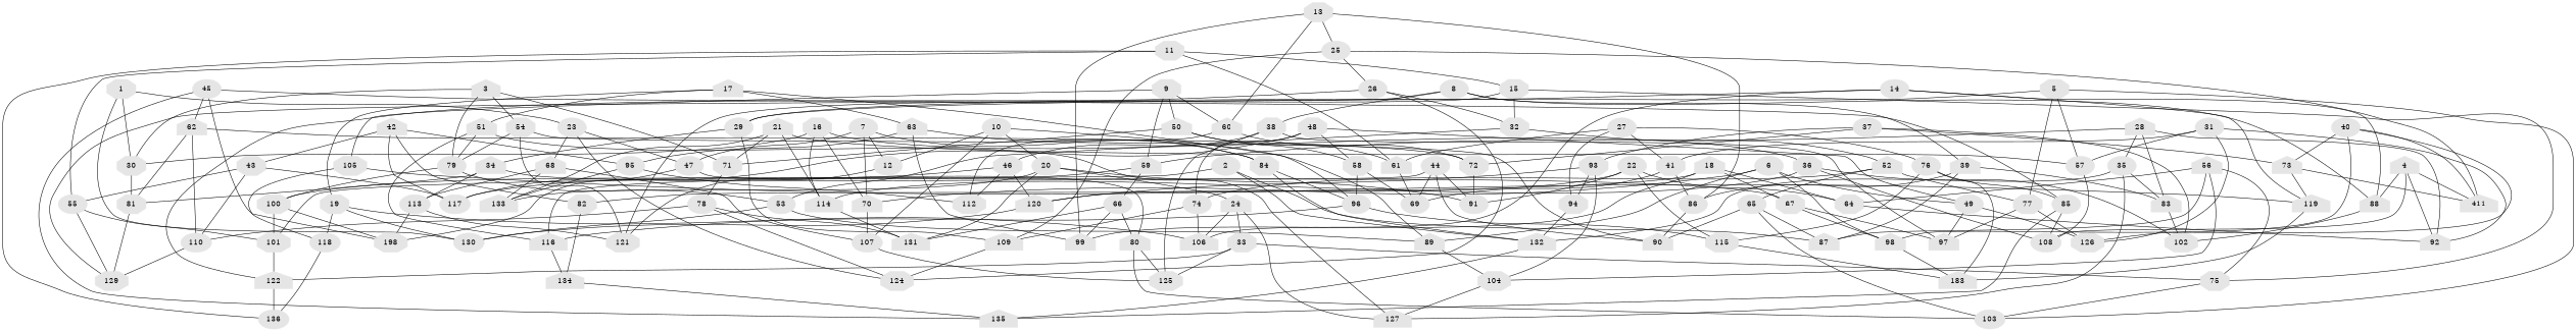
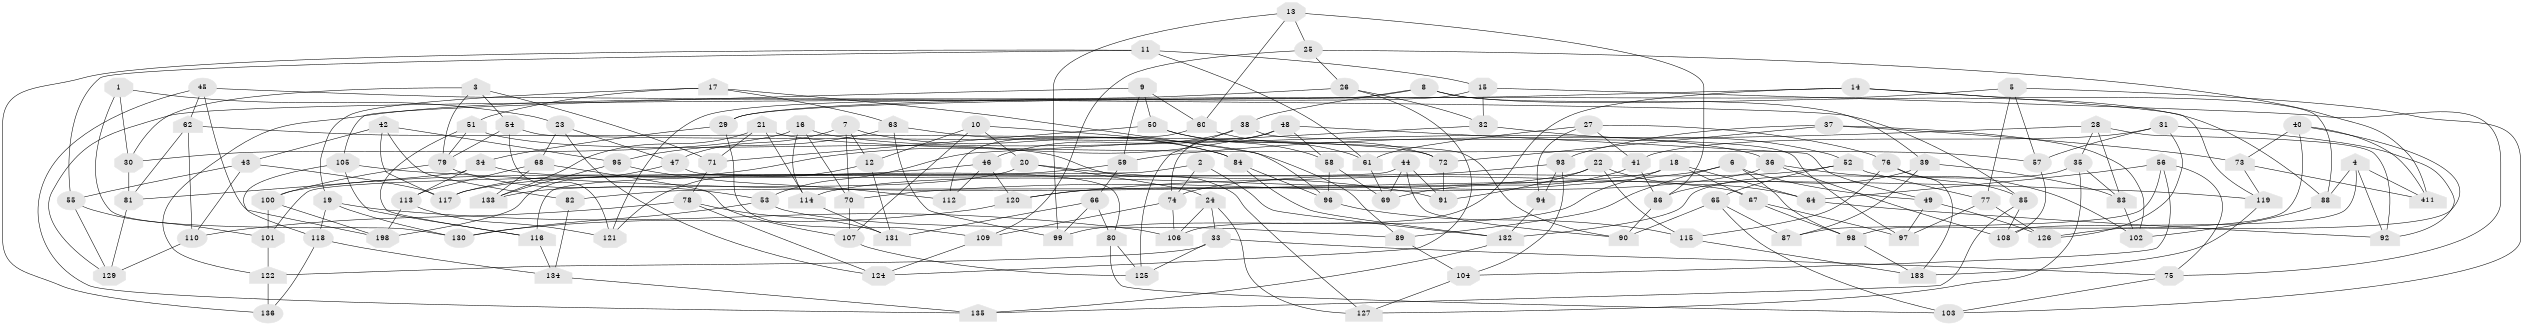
  graph {
    node [color=gray90 shape=house style=filled]
    1 [shape=octagon]
    23 [shape=ellipse]
    30 [shape=octagon]
    130 [shape=ellipse]
    47 [shape=ellipse]
    68
    124 [shape=octagon]
    81 [shape=octagon]
    53 [shape=ellipse]
    89
    2 [shape=ellipse]
    87
    101 [shape=octagon]
    132
    82 [shape=octagon]
    134
    122
    135
    3
    54 [shape=octagon]
    71 [shape=octagon]
    79 [shape=ellipse]
    121 [shape=octagon]
    90
    78 [shape=ellipse]
    100 [shape=octagon]
    4
    88
    92
    108 [shape=ellipse]
    n31 [label=411]
    102 [shape=octagon]
    5 [shape=octagon]
    29 [shape=ellipse]
    57 [shape=ellipse]
    77 [shape=octagon]
    103 [shape=ellipse]
    109
    34
    126 [shape=octagon]
    97
    6 [shape=ellipse]
    49 [shape=ellipse]
    70
    98
    107 [shape=ellipse]
    104 [shape=octagon]
    n48 [label=183]
    7 [shape=ellipse]
    12 [shape=ellipse]
    84 [shape=octagon]
    131
    n53 [label=198 shape=octagon]
    80
    96 [shape=ellipse]
    8 [shape=ellipse]
    38 [shape=octagon]
    39
    129 [shape=octagon]
    125 [shape=octagon]
    46 [shape=octagon]
    86 [shape=ellipse]
    83
    9 [shape=octagon]
    50
    59
    60
    105 [shape=octagon]
    61
    58 [shape=octagon]
    117 [shape=ellipse]
    66 [shape=ellipse]
    72 [shape=octagon]
    112 [shape=octagon]
    119
    118 [shape=ellipse]
    116
    10 [shape=ellipse]
    20 [shape=ellipse]
    24
    91 [shape=ellipse]
    133
    11 [shape=octagon]
    15 [shape=octagon]
    55 [shape=ellipse]
    136 [shape=ellipse]
    32 [shape=octagon]
    75 [shape=octagon]
    69 [shape=ellipse]
    13 [shape=octagon]
    25 [shape=ellipse]
    99
    26 [shape=ellipse]
    14 [shape=ellipse]
    106
    52
    16 [shape=octagon]
    36 [shape=octagon]
    114
    19 [shape=octagon]
    17
    51
    63
    127
    95 [shape=ellipse]
    115 [shape=octagon]
    18
    64 [shape=octagon]
    67 [shape=octagon]
    33 [shape=octagon]
    21
    22 [shape=ellipse]
    120
    113 [shape=ellipse]
    27 [shape=ellipse]
    41 [shape=octagon]
    76 [shape=ellipse]
    94 [shape=octagon]
    85 [shape=ellipse]
    28
    35 [shape=ellipse]
    31 [shape=ellipse]
    74 [shape=ellipse]
    65 [shape=ellipse]
    37 [shape=ellipse]
    73
    93 [shape=octagon]
    40 [shape=ellipse]
    42
    43 [shape=octagon]
    110 [shape=ellipse]
    44 [shape=ellipse]
    45 [shape=ellipse]
    62
    48 [shape=octagon]
    56
    1 -- 23
    1 -- 30
    1 -- 130
    23 -- 47
    23 -- 68
    23 -- 124
    30 -- 81
    47 -- n53
    47 -- 80
    68 -- 107
    68 -- 133
    68 -- 113
    81 -- 129
    53 -- 130
    53 -- 89
    89 -- 104
-   2 -- 87
+   2 -- 74
    2 -- 101
    2 -- 132
    101 -- 122
    132 -- 135
    82 -- 134
    134 -- 135
    122 -- 136
    3 -- 30
    3 -- 54
    3 -- 71
    3 -- 79
    54 -- 79
    54 -- 121
    54 -- 90
    71 -- 78
    79 -- 53
    79 -- 100
    78 -- 124
    78 -- 131
    78 -- 110
    100 -- 101
    100 -- n53
    4 -- 88
    4 -- 92
    4 -- 108
    4 -- n31
    88 -- 102
    5 -- 29
    5 -- 57
    5 -- 77
    5 -- 103
    29 -- 109
    29 -- 34
    57 -- 108
    77 -- 126
    77 -- 97
    109 -- 124
    34 -- 81
    34 -- 67
    34 -- 113
    6 -- 89
    6 -- 49
    6 -- 70
    6 -- 98
    49 -- 126
    49 -- 97
    70 -- 107
    98 -- n48
    107 -- 125
    104 -- 127
    7 -- 47
    7 -- 70
    7 -- 12
    7 -- 84
    12 -- 121
-   20 -- 131
+   12 -- 131
    84 -- 132
    84 -- 96
    80 -- 103
    80 -- 125
    96 -- 115
    8 -- 88
    8 -- 38
    8 -- 39
    8 -- 129
    38 -- 97
    38 -- 125
    38 -- 46
    39 -- 87
    39 -- 86
    39 -- 83
    46 -- 100
    46 -- 112
    46 -- 120
    86 -- 90
    83 -- 102
    9 -- 50
    9 -- 59
    9 -- 60
    9 -- 105
    50 -- 71
    50 -- 61
    50 -- 58
    59 -- 117
    59 -- 66
    60 -- 72
    60 -- 112
    105 -- 119
    105 -- 118
-   96 -- 116
+   105 -- 116
    61 -- 69
    58 -- 96
    58 -- 69
    66 -- 131
    66 -- 80
    66 -- 99
    72 -- 91
    119 -- n48
+   118 -- 134
    118 -- 136
    116 -- 134
    10 -- 89
    10 -- 107
    10 -- 12
    10 -- 20
    20 -- 24
    20 -- 91
    20 -- 133
    24 -- 106
    24 -- 127
    24 -- 33
    11 -- 61
    11 -- 15
    11 -- 55
    11 -- 136
    15 -- 121
    15 -- 32
    15 -- 75
    55 -- 101
    55 -- 129
    32 -- 53
    32 -- 52
    75 -- 103
    13 -- 86
    13 -- 60
    13 -- 25
    13 -- 99
    25 -- n31
    25 -- 109
    25 -- 26
    26 -- 124
    26 -- 122
    26 -- 32
    14 -- 88
    14 -- 29
    14 -- 119
    14 -- 106
    52 -- 77
    52 -- 74
    52 -- 65
    16 -- 30
    16 -- 70
    16 -- 36
    16 -- 114
    36 -- 108
    36 -- 102
    36 -- 114
    114 -- 131
    19 -- 130
    19 -- 118
    19 -- 106
    17 -- 96
    17 -- 19
    17 -- 51
    17 -- 63
    51 -- 79
    51 -- 116
    51 -- 127
    63 -- 84
    63 -- 99
    63 -- 95
    95 -- 112
    95 -- 133
    115 -- n48
    18 -- 82
    18 -- 99
    18 -- 64
    18 -- 67
    64 -- 92
    67 -- 97
    67 -- 98
    33 -- 122
    33 -- 125
    33 -- 75
    21 -- 71
    21 -- 57
    21 -- 133
    21 -- 114
    22 -- 91
    22 -- 115
    22 -- 64
    22 -- 120
    120 -- 130
    113 -- 121
    113 -- n53
    27 -- 61
    27 -- 41
    27 -- 76
    27 -- 94
    41 -- 86
    41 -- 69
    76 -- n48
    76 -- 115
    76 -- 85
    94 -- 132
    85 -- 135
    85 -- 108
    28 -- 92
    28 -- 83
    28 -- 59
    28 -- 35
    35 -- 132
    35 -- 83
    35 -- 127
    31 -- 92
    31 -- 57
    31 -- 126
    31 -- 41
    74 -- 109
    74 -- 106
    65 -- 87
    65 -- 90
    65 -- 103
    37 -- 102
    37 -- 72
    37 -- 73
    37 -- 93
    73 -- n31
    73 -- 119
    93 -- 104
    93 -- 120
    93 -- 94
    40 -- n31
    40 -- 126
    40 -- 98
    40 -- 73
    42 -- 82
    42 -- 117
    42 -- 95
    42 -- 43
    43 -- 117
    43 -- 55
    43 -- 110
    110 -- 129
    44 -- 90
    44 -- 116
    44 -- 91
    44 -- 69
    45 -- 135
    45 -- n53
    45 -- 85
    45 -- 62
    62 -- 81
    62 -- 72
    62 -- 110
    48 -- 49
    48 -- 58
    48 -- 117
    48 -- 74
    56 -- 87
    56 -- 104
    56 -- 75
    56 -- 64
  }
